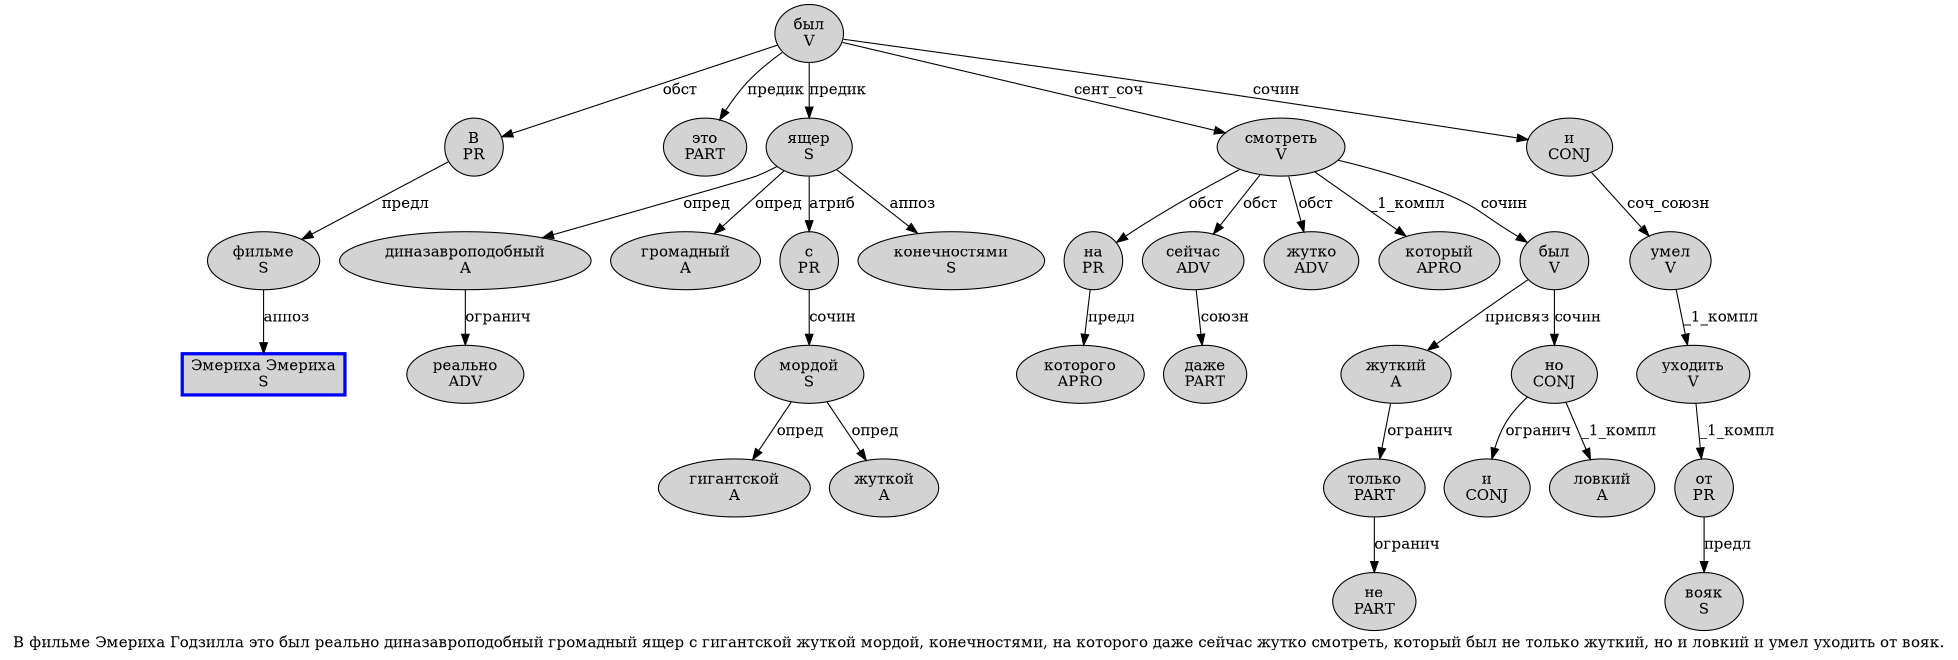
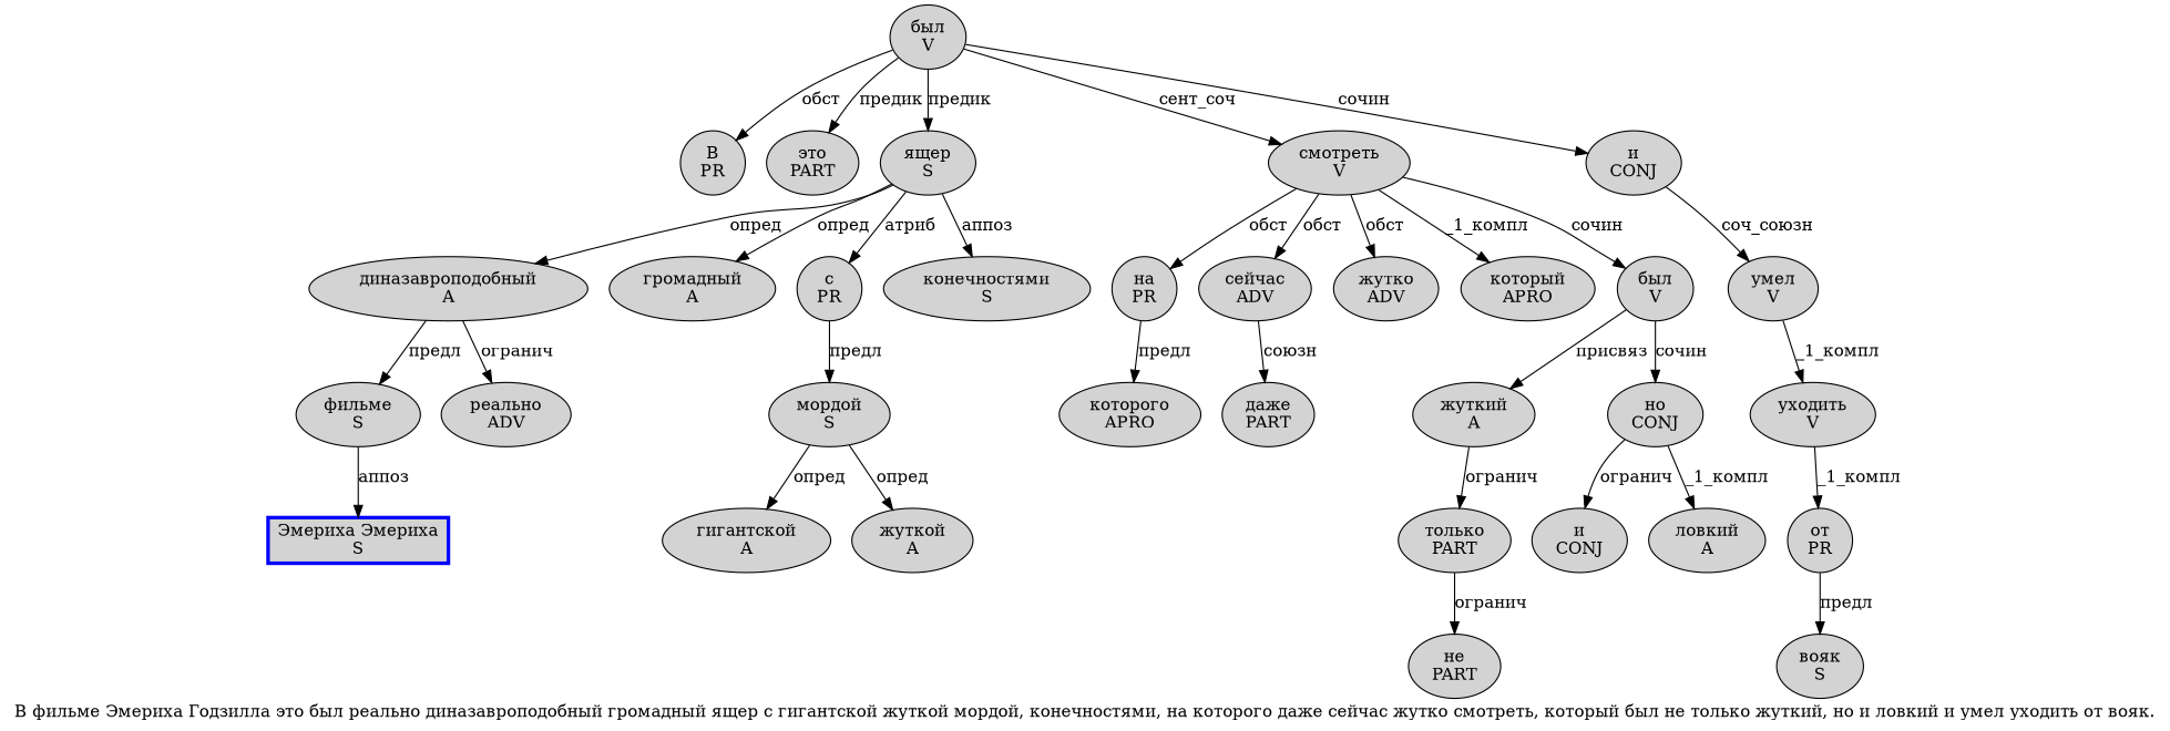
  digraph {
    label="В фильме Эмериха Годзилла это был реально диназавроподобный громадный ящер с гигантской жуткой мордой, конечностями, на которого даже сейчас жутко смотреть, который был не только жуткий, но и ловкий и умел уходить от вояк."
    node [fillcolor=lightgray penwidth=1 shape=ellipse style=filled]
    n1 [label="В\nPR"]
    n2 [label="фильме\nS"]
    n3 [color=blue label="Эмериха Эмериха\nS" penwidth=3 shape=box]
    n4 [label="это\nPART"]
    n5 [label="был\nV"]
    n6 [label="ящер\nS"]
    n7 [label="смотреть\nV"]
    n8 [label="и\nCONJ"]
    n9 [label="диназавроподобный\nA"]
    n10 [label="громадный\nA"]
    n11 [label="с\nPR"]
    n12 [label="конечностями\nS"]
    n13 [label="на\nPR"]
    n14 [label="сейчас\nADV"]
    n15 [label="жутко\nADV"]
    n16 [label="который\nAPRO"]
    n17 [label="был\nV"]
    n18 [label="умел\nV"]
    n19 [label="реально\nADV"]
    n20 [label="мордой\nS"]
    n21 [label="гигантской\nA"]
    n22 [label="жуткой\nA"]
    n23 [label="которого\nAPRO"]
    n24 [label="даже\nPART"]
    n25 [label="жуткий\nA"]
    n26 [label="но\nCONJ"]
    n27 [label="только\nPART"]
    n28 [label="и\nCONJ"]
    n29 [label="ловкий\nA"]
    n30 [label="не\nPART"]
    n31 [label="уходить\nV"]
    n32 [label="от\nPR"]
    n33 [label="вояк\nS"]
-   n1 -> n2 [label="предл"]
+   n9 -> n2 [label="предл"]
    n2 -> n3 [label="аппоз"]
    n5 -> n1 [label="обст"]
    n5 -> n4 [label="предик"]
    n5 -> n6 [label="предик"]
    n5 -> n7 [label="сент_соч"]
    n5 -> n8 [label="сочин"]
    n6 -> n9 [label="опред"]
    n6 -> n10 [label="опред"]
    n6 -> n11 [label="атриб"]
    n6 -> n12 [label="аппоз"]
    n7 -> n13 [label="обст"]
    n7 -> n14 [label="обст"]
    n7 -> n15 [label="обст"]
    n7 -> n16 [label="_1_компл"]
    n7 -> n17 [label="сочин"]
    n8 -> n18 [label="соч_союзн"]
    n9 -> n19 [label="огранич"]
-   n11 -> n20 [label="сочин"]
+   n11 -> n20 [label="предл"]
    n13 -> n23 [label="предл"]
    n14 -> n24 [label="союзн"]
    n17 -> n25 [label="присвяз"]
    n17 -> n26 [label="сочин"]
    n18 -> n31 [label="_1_компл"]
    n20 -> n21 [label="опред"]
    n20 -> n22 [label="опред"]
    n25 -> n27 [label="огранич"]
    n26 -> n28 [label="огранич"]
    n26 -> n29 [label="_1_компл"]
    n27 -> n30 [label="огранич"]
    n31 -> n32 [label="_1_компл"]
    n32 -> n33 [label="предл"]
  }
